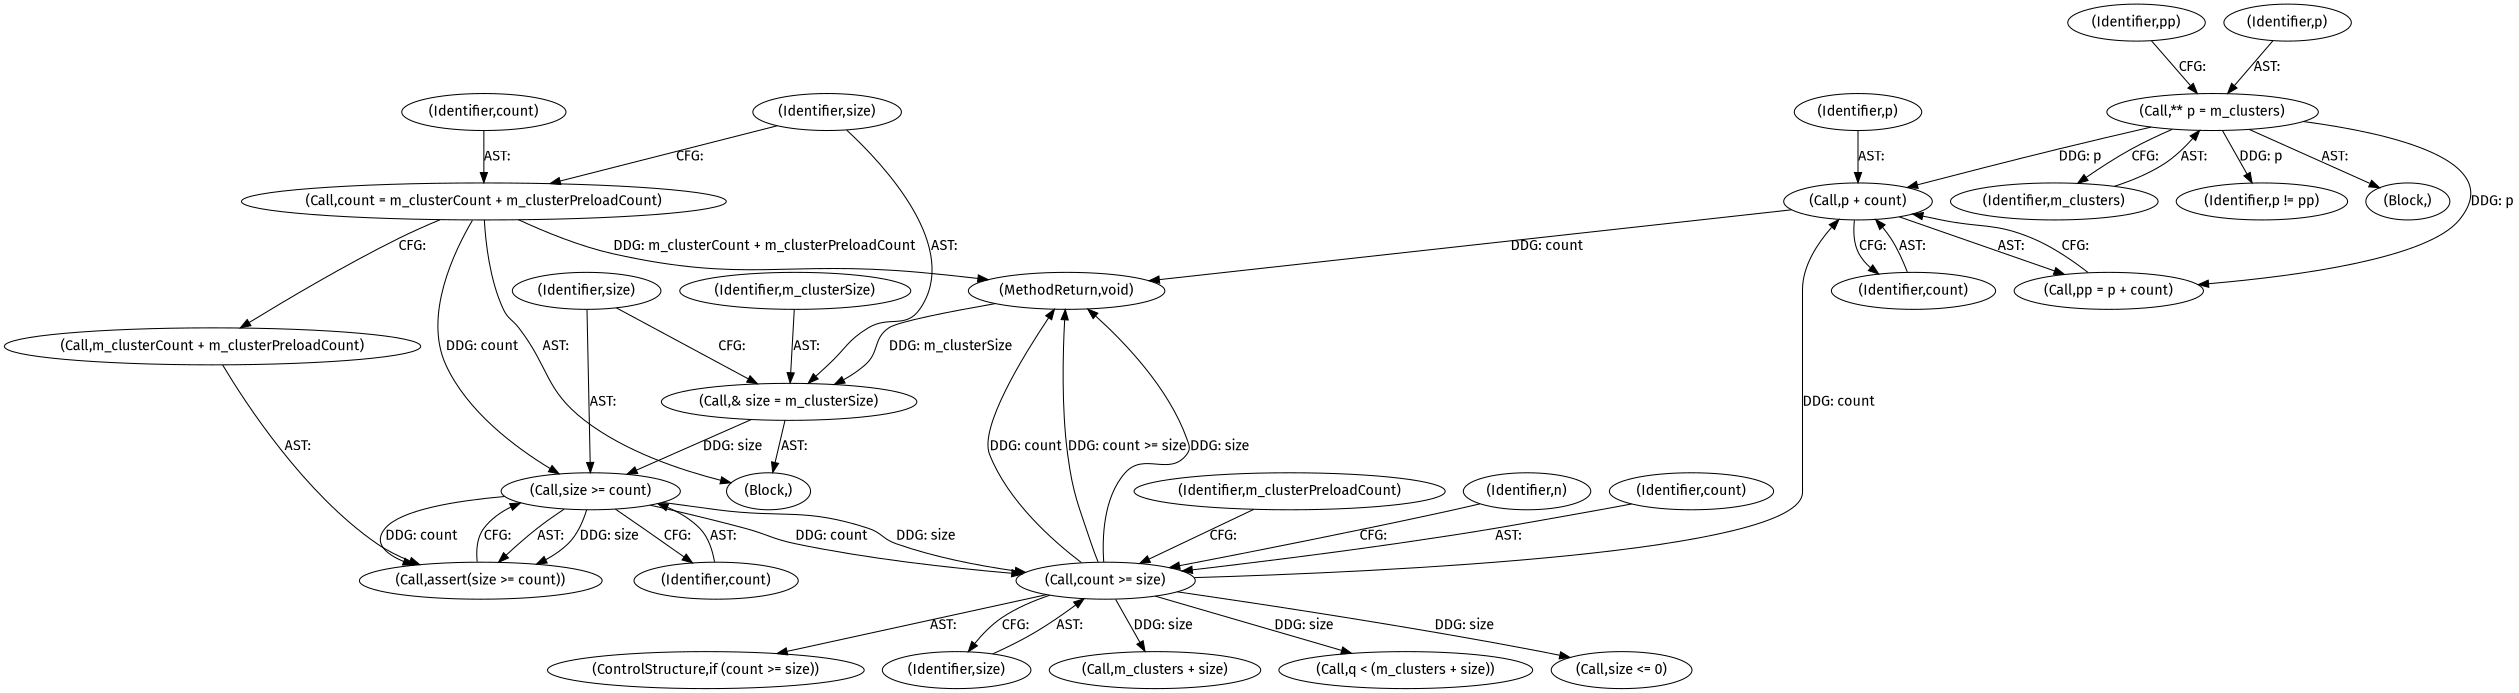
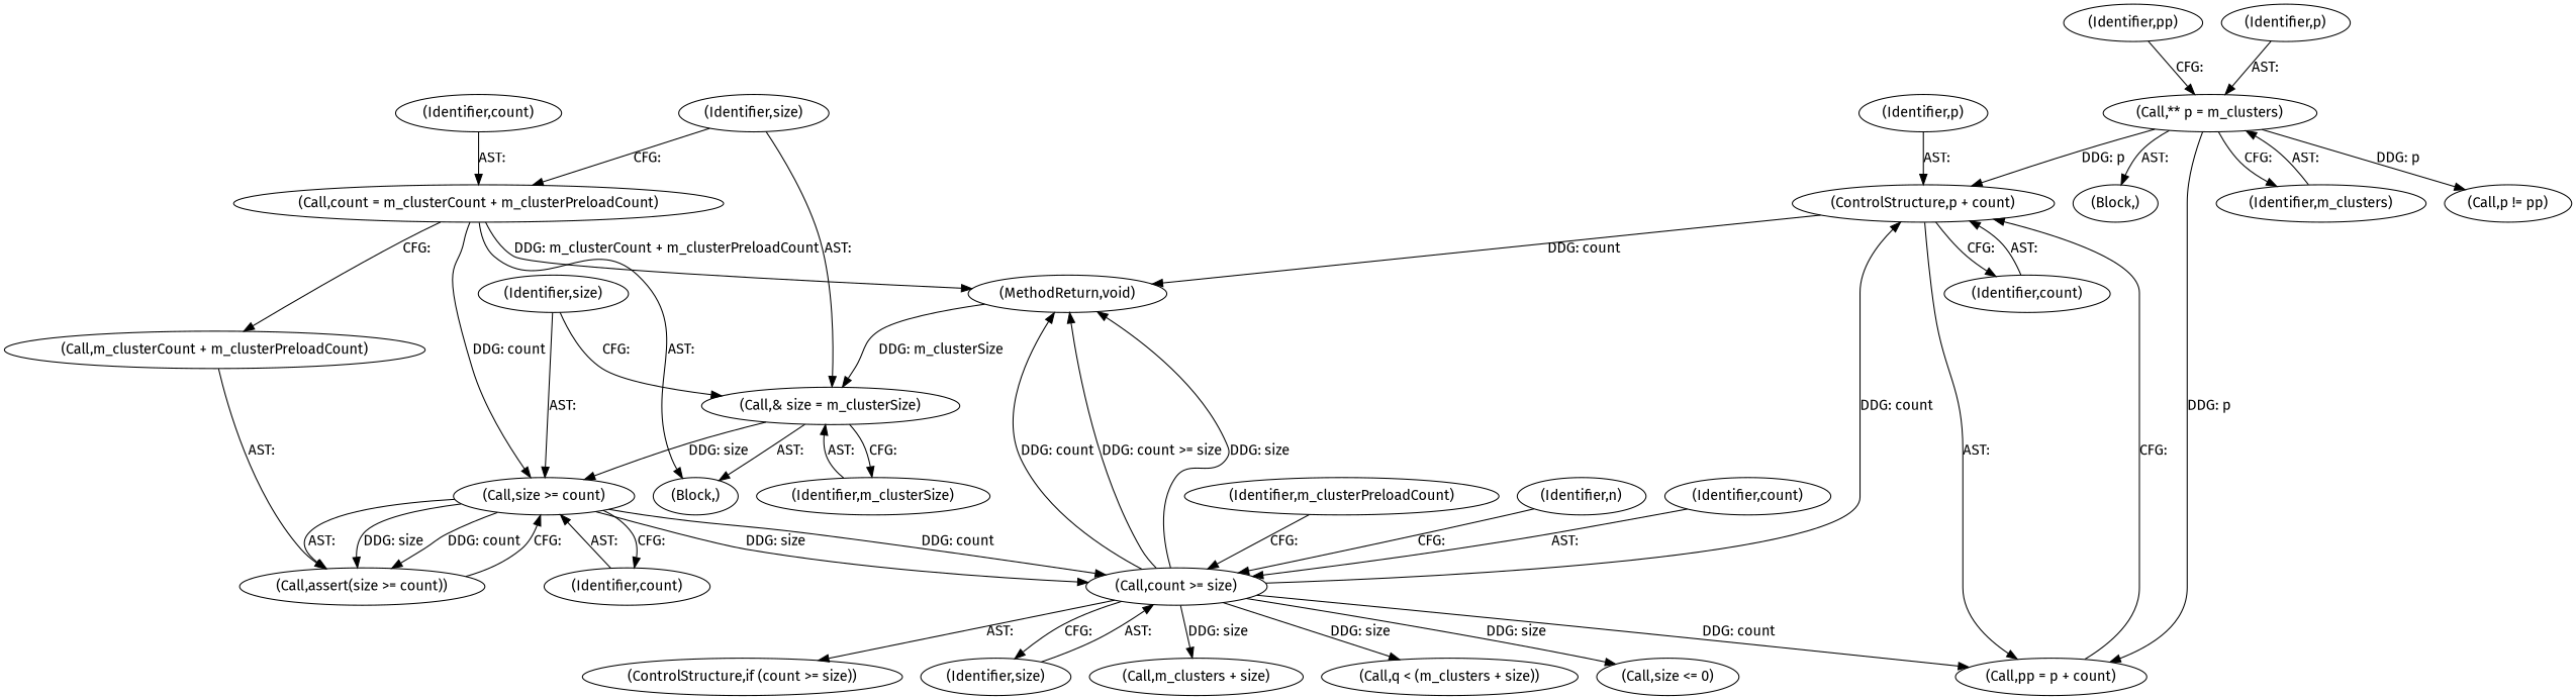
  digraph {
    fontname="Fira Sans"
    node [fontname="Fira Sans"]
    edge [fontname="Fira Sans"]
-   n1 [label="(Call,p + count)"]
+   n1 [label="(ControlStructure,p + count)"]
    n2 [label="(MethodReturn,void)"]
    n3 [label="(Identifier,count)"]
    n4 [label="(Call,pp = p + count)"]
    n5 [label="(Call,& size = m_clusterSize)"]
    n6 [label="(Call,** p = m_clusters)"]
    n7 [label="(Identifier,m_clusters)"]
-   n8 [label="(Identifier,p != pp)"]
+   n8 [label="(Call,p != pp)"]
    n9 [label="(Block,)"]
    n10 [label="(Call,count >= size)"]
    n11 [label="(ControlStructure,if (count >= size))"]
    n12 [label="(Identifier,size)"]
    n13 [label="(Call,m_clusters + size)"]
    n14 [label="(Call,q < (m_clusters + size))"]
    n15 [label="(Call,size <= 0)"]
    n16 [label="(Call,size >= count)"]
    n17 [label="(Call,assert(size >= count))"]
    n18 [label="(Identifier,count)"]
    n19 [label="(Block,)"]
    n20 [label="(Identifier,m_clusterSize)"]
    n21 [label="(Call,count = m_clusterCount + m_clusterPreloadCount)"]
    n22 [label="(Call,m_clusterCount + m_clusterPreloadCount)"]
    n23 [label="(Identifier,pp)"]
    n24 [label="(Identifier,m_clusterPreloadCount)"]
    n25 [label="(Identifier,size)"]
    n26 [label="(Identifier,p)"]
    n27 [label="(Identifier,n)"]
    n28 [label="(Identifier,p)"]
    n29 [label="(Identifier,count)"]
    n30 [label="(Identifier,count)"]
    n31 [label="(Identifier,size)"]
    n1 -> n2 [label="DDG: count"]
    n1 -> n3 [label="CFG: "]
    n1 -> n4 [label="AST: "]
    n2 -> n5 [label="DDG: m_clusterSize"]
    n3 -> n1 [label="AST: "]
    n4 -> n1 [label="CFG: "]
    n5 -> n16 [label="DDG: size"]
    n5 -> n19 [label="AST: "]
+   n5 -> n20 [label="CFG: "]
    n6 -> n1 [label="DDG: p"]
    n6 -> n4 [label="DDG: p"]
    n6 -> n7 [label="CFG: "]
    n6 -> n8 [label="DDG: p"]
    n6 -> n9 [label="AST: "]
    n7 -> n6 [label="AST: "]
    n10 -> n1 [label="DDG: count"]
    n10 -> n2 [label="DDG: count >= size"]
    n10 -> n2 [label="DDG: size"]
    n10 -> n2 [label="DDG: count"]
+   n10 -> n4 [label="DDG: count"]
    n10 -> n11 [label="AST: "]
    n10 -> n12 [label="CFG: "]
    n10 -> n13 [label="DDG: size"]
    n10 -> n14 [label="DDG: size"]
    n10 -> n15 [label="DDG: size"]
    n12 -> n10 [label="AST: "]
    n16 -> n10 [label="DDG: count"]
    n16 -> n10 [label="DDG: size"]
    n16 -> n17 [label="AST: "]
    n16 -> n17 [label="DDG: size"]
    n16 -> n17 [label="DDG: count"]
    n16 -> n18 [label="CFG: "]
    n17 -> n16 [label="CFG: "]
    n18 -> n16 [label="AST: "]
    n20 -> n5 [label="AST: "]
    n21 -> n2 [label="DDG: m_clusterCount + m_clusterPreloadCount"]
    n21 -> n16 [label="DDG: count"]
    n21 -> n19 [label="AST: "]
    n21 -> n22 [label="CFG: "]
    n22 -> n17 [label="AST: "]
    n23 -> n6 [label="CFG: "]
    n24 -> n10 [label="CFG: "]
    n25 -> n5 [label="AST: "]
    n25 -> n21 [label="CFG: "]
    n26 -> n6 [label="AST: "]
    n27 -> n10 [label="CFG: "]
    n28 -> n1 [label="AST: "]
    n29 -> n21 [label="AST: "]
    n30 -> n10 [label="AST: "]
    n31 -> n5 [label="CFG: "]
    n31 -> n16 [label="AST: "]
  }
